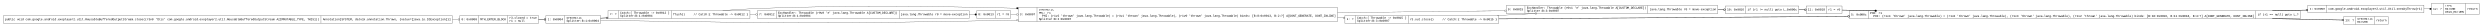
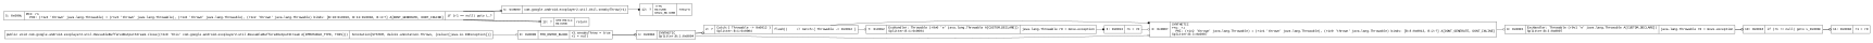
  digraph {
    fontname="Liberation Mono"
    rankdir=LR
    node [fontname="Liberation Mono" shape=record]
    edge [arrowhead=odot fontname="Liberation Mono" style=solid]
-   n1 [label="{0\:\ 0x0000|MTH_ENTER_BLOCK\l|r3.closed = true\lr1 = null\l}"]
+   n1 [label="{0\:\ 0x0000|MTH_ENTER_BLOCK\l|r3.sneakyThrow = true\lr1 = null\l}"]
    n2 [label="{1\:\ 0x0004|SYNTHETIC\lSplitter:B:1:0x0004\l}"]
    n3 [label="{2\:\ ?|Catch:\{ Throwable \-\> 0x0012 \}\lSplitter:B:1:0x0004\l|flush()     \/\/ Catch:\{ Throwable \-\> 0x0012 \}\l}"]
    n4 [label="{3\:\ 0x0007|SYNTHETIC\lPHI: r1 \l  PHI: (r1v2 'thrown' java.lang.Throwable) = (r1v1 'thrown' java.lang.Throwable), (r1v0 'thrown' java.lang.Throwable) binds: [B:8:0x0013, B:2:?] A[DONT_GENERATE, DONT_INLINE]\lSplitter:B:3:0x0007\l}"]
    n5 [label="{7\:\ 0x0012|ExcHandler: Throwable (r0v0 'e' java.lang.Throwable A[CUSTOM_DECLARE])\lSplitter:B:1:0x0004\l|java.lang.Throwable r0 = move\-exception\l}"]
    n6 [label="{8\:\ 0x0013|r1 = r0\l}"]
-   n7 [label="{4\:\ ?|Catch:\{ Throwable \-\> 0x0015 \}\lSplitter:B:3:0x0007\l|r3.out.close()     \/\/ Catch:\{ Throwable \-\> 0x0015 \}\l}"]
    n8 [label="{9\:\ 0x0015|ExcHandler: Throwable (r0v1 'e' java.lang.Throwable A[CUSTOM_DECLARE])\lSplitter:B:3:0x0007\l|java.lang.Throwable r0 = move\-exception\l}"]
    n9 [label="{5\:\ 0x000c|PHI: r1 \l  PHI: (r1v4 'thrown' java.lang.Throwable) = (r1v2 'thrown' java.lang.Throwable), (r1v3 'thrown' java.lang.Throwable), (r1v2 'thrown' java.lang.Throwable) binds: [B:10:0x0016, B:11:0x0018, B:4:?] A[DONT_GENERATE, DONT_INLINE]\l|if (r1 == null) goto L_?\l}"]
    n10 [label="{10\:\ 0x0016|if (r1 != null) goto L_0x000c\l}"]
    n11 [label="{6\:\ 0x000e|com.google.android.exoplayer2.util.Util.sneakyThrow(r1)\l}"]
    n12 [label="{13\:\ ?|SYNTHETIC\lRETURN\l|return\l}"]
    n13 [label="{12\:\ ?|TYPE\lRETURN\lORIG_RETURN\l|return\l}"]
    n14 [label="{11\:\ 0x0018|r1 = r0\l}"]
    n15 [label="{public void com.google.android.exoplayer2.util.ReusableBufferedOutputStream.close((r3v0 'this' com.google.android.exoplayer2.util.ReusableBufferedOutputStream A[IMMUTABLE_TYPE, THIS]))  | Annotation[SYSTEM, dalvik.annotation.Throws, \{value=[java.io.IOException]\}]\l}"]
    n1 -> n2 [style=bold]
    n2 -> n3 [style=bold]
    n2 -> n4
    n3 -> n4 [arrowhead=dot]
    n3 -> n5
-   n4 -> n7
    n4 -> n8
    n5 -> n6 [arrowhead=dot]
    n6 -> n4
-   n7 -> n8
-   n7 -> n9 [style=bold]
    n8 -> n10 [style=bold]
    n9 -> n11 [style=bold]
    n9 -> n12 [style=bold]
    n10 -> n14 [style=bold]
    n11 -> n13 [arrowhead=dot]
-   n14 -> n9 [arrowhead=dot style=bold]
    n15 -> n1
  }
